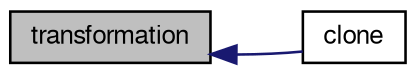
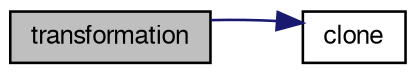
  digraph {
    rankdir=LR
    node [color=black fontname=FreeSans fontsize=10 shape=record]
    n1 [fillcolor=grey75 fontcolor=black height=0.2 label=transformation style=filled width=0.4]
    n2 [height=0.2 label=clone width=0.4]
-   n1 -> n2 [color=midnightblue dir=back fontname=FreeSans fontsize=10 labelfontname=FreeSans labelfontsize=10 style=solid]
+   n2 -> n1 [color=midnightblue dir=back fontname=FreeSans fontsize=10 labelfontname=FreeSans labelfontsize=10 style=solid]
  }
